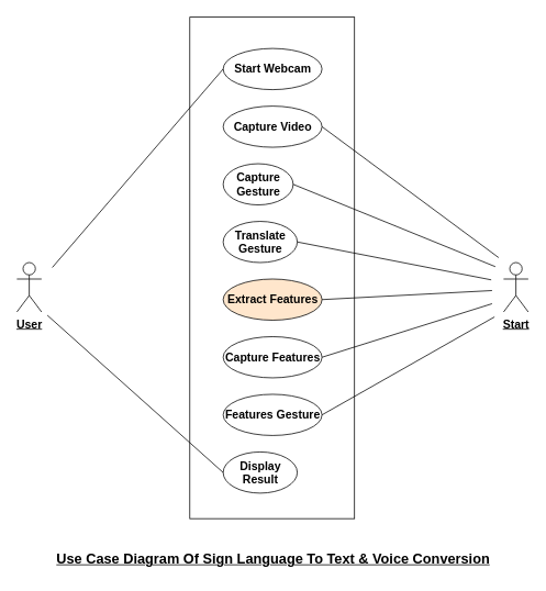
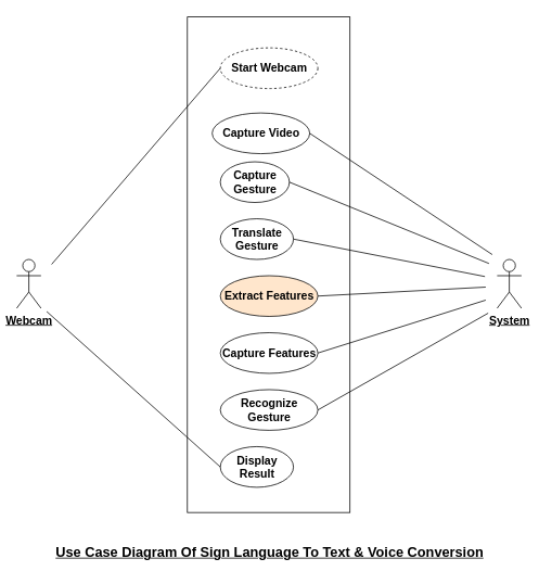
  <mxCell id="0" />
  <mxCell id="1" parent="0" />
  <mxCell id="2" value="" style="rounded=0;whiteSpace=wrap;html=1;direction=south;fontStyle=1;fontSize=14;" vertex="1" parent="1"><mxGeometry x="230" y="20" width="200" height="609" as="geometry" /></mxCell>
- <mxCell id="3" value="Start Webcam" style="ellipse;whiteSpace=wrap;html=1;fontStyle=1;fontSize=14;" vertex="1" parent="1"><mxGeometry x="270.5" y="58" width="120" height="50" as="geometry" /></mxCell>
- <mxCell id="4" value="Capture Video" style="ellipse;whiteSpace=wrap;html=1;fontStyle=1;fontSize=14;" vertex="1" parent="1"><mxGeometry x="270.5" y="128" width="120" height="50" as="geometry" /></mxCell>
+ <mxCell id="3" value="Start Webcam" style="ellipse;whiteSpace=wrap;html=1;fontStyle=1;fontSize=14;dashed=1;" vertex="1" parent="1"><mxGeometry x="270.5" y="58" width="120" height="50" as="geometry" /></mxCell>
+ <mxCell id="4" value="Capture Video" style="ellipse;whiteSpace=wrap;html=1;fontStyle=1;fontSize=14;" vertex="1" parent="1"><mxGeometry x="260.5" y="138" width="120" height="50" as="geometry" /></mxCell>
  <mxCell id="5" value="Capture Gesture" style="ellipse;whiteSpace=wrap;html=1;fontStyle=1;fontSize=14;" vertex="1" parent="1"><mxGeometry x="270.5" y="198" width="85" height="50" as="geometry" /></mxCell>
  <mxCell id="6" value="Translate Gesture" style="ellipse;whiteSpace=wrap;html=1;fontStyle=1;fontSize=14;" vertex="1" parent="1"><mxGeometry x="270.5" y="268" width="90" height="50" as="geometry" /></mxCell>
  <mxCell id="7" value="Extract Features" style="ellipse;whiteSpace=wrap;html=1;fontStyle=1;fontSize=14;fillColor=#ffe6cc;" vertex="1" parent="1"><mxGeometry x="270.5" y="338" width="120" height="50" as="geometry" /></mxCell>
  <mxCell id="8" value="Capture Features" style="ellipse;whiteSpace=wrap;html=1;fontStyle=1;fontSize=14;" vertex="1" parent="1"><mxGeometry x="270.5" y="408" width="120" height="50" as="geometry" /></mxCell>
- <mxCell id="9" value="Features Gesture" style="ellipse;whiteSpace=wrap;html=1;fontStyle=1;fontSize=14;" vertex="1" parent="1"><mxGeometry x="270.5" y="478" width="120" height="50" as="geometry" /></mxCell>
+ <mxCell id="9" value="Recognize Gesture" style="ellipse;whiteSpace=wrap;html=1;fontStyle=1;fontSize=14;" vertex="1" parent="1"><mxGeometry x="270.5" y="478" width="120" height="50" as="geometry" /></mxCell>
  <mxCell id="10" value="Display Result" style="ellipse;whiteSpace=wrap;html=1;fontStyle=1;fontSize=14;" vertex="1" parent="1"><mxGeometry x="270.5" y="548" width="90" height="50" as="geometry" /></mxCell>
- <mxCell id="11" value="User" style="shape=umlActor;verticalLabelPosition=bottom;verticalAlign=top;html=1;outlineConnect=0;fontStyle=5;fontSize=14;" vertex="1" parent="1"><mxGeometry x="20" y="318" width="30" height="60" as="geometry" /></mxCell>
- <mxCell id="12" value="Start" style="shape=umlActor;verticalLabelPosition=bottom;verticalAlign=top;html=1;outlineConnect=0;fontStyle=5;fontSize=14;" vertex="1" parent="1"><mxGeometry x="611" y="318" width="30" height="60" as="geometry" /></mxCell>
+ <mxCell id="11" value="Webcam" style="shape=umlActor;verticalLabelPosition=bottom;verticalAlign=top;html=1;outlineConnect=0;fontStyle=5;fontSize=14;" vertex="1" parent="1"><mxGeometry x="20" y="318" width="30" height="60" as="geometry" /></mxCell>
+ <mxCell id="12" value="System" style="shape=umlActor;verticalLabelPosition=bottom;verticalAlign=top;html=1;outlineConnect=0;fontStyle=5;fontSize=14;" vertex="1" parent="1"><mxGeometry x="611" y="318" width="30" height="60" as="geometry" /></mxCell>
  <mxCell id="13" value="" style="endArrow=none;html=1;rounded=0;entryX=0;entryY=0.5;entryDx=0;entryDy=0;fontStyle=1;fontSize=14;" edge="1" parent="1" target="3"><mxGeometry width="50" height="50" relative="1" as="geometry"><mxPoint x="63" y="324" as="sourcePoint" /><mxPoint x="253" y="115" as="targetPoint" /></mxGeometry></mxCell>
  <mxCell id="14" value="" style="endArrow=none;html=1;rounded=0;entryX=0;entryY=0.5;entryDx=0;entryDy=0;fontStyle=1;fontSize=14;" edge="1" parent="1" target="10"><mxGeometry width="50" height="50" relative="1" as="geometry"><mxPoint x="57" y="382" as="sourcePoint" /><mxPoint x="401" y="262" as="targetPoint" /></mxGeometry></mxCell>
  <mxCell id="15" value="" style="endArrow=none;html=1;rounded=0;entryX=1;entryY=0.5;entryDx=0;entryDy=0;fontStyle=1;fontSize=14;" edge="1" parent="1" target="4"><mxGeometry width="50" height="50" relative="1" as="geometry"><mxPoint x="605" y="312" as="sourcePoint" /><mxPoint x="401" y="286" as="targetPoint" /></mxGeometry></mxCell>
  <mxCell id="16" value="" style="endArrow=none;html=1;rounded=0;entryX=1;entryY=0.5;entryDx=0;entryDy=0;fontStyle=1;fontSize=14;" edge="1" parent="1" target="5"><mxGeometry width="50" height="50" relative="1" as="geometry"><mxPoint x="601" y="323" as="sourcePoint" /><mxPoint x="411" y="296" as="targetPoint" /></mxGeometry></mxCell>
  <mxCell id="17" value="" style="endArrow=none;html=1;rounded=0;entryX=1;entryY=0.5;entryDx=0;entryDy=0;fontStyle=1;fontSize=14;" edge="1" parent="1" target="6"><mxGeometry width="50" height="50" relative="1" as="geometry"><mxPoint x="596" y="339" as="sourcePoint" /><mxPoint x="421" y="306" as="targetPoint" /></mxGeometry></mxCell>
  <mxCell id="18" value="" style="endArrow=none;html=1;rounded=0;exitX=1;exitY=0.5;exitDx=0;exitDy=0;fontStyle=1;fontSize=14;" edge="1" parent="1" source="7"><mxGeometry width="50" height="50" relative="1" as="geometry"><mxPoint x="381" y="366" as="sourcePoint" /><mxPoint x="597" y="352" as="targetPoint" /></mxGeometry></mxCell>
  <mxCell id="19" value="" style="endArrow=none;html=1;rounded=0;exitX=1;exitY=0.5;exitDx=0;exitDy=0;fontStyle=1;fontSize=14;" edge="1" parent="1" source="8"><mxGeometry width="50" height="50" relative="1" as="geometry"><mxPoint x="391" y="376" as="sourcePoint" /><mxPoint x="597" y="368" as="targetPoint" /></mxGeometry></mxCell>
  <mxCell id="20" value="" style="endArrow=none;html=1;rounded=0;exitX=1;exitY=0.5;exitDx=0;exitDy=0;fontStyle=1;fontSize=14;" edge="1" parent="1" source="9"><mxGeometry width="50" height="50" relative="1" as="geometry"><mxPoint x="401" y="386" as="sourcePoint" /><mxPoint x="600" y="384" as="targetPoint" /></mxGeometry></mxCell>
  <mxCell id="21" value="&lt;font size=&quot;1&quot; style=&quot;&quot;&gt;&lt;span style=&quot;font-size: 17px;&quot;&gt;Use Case Diagram Of Sign Language To Text &amp;amp; Voice Conversion&lt;/span&gt;&lt;/font&gt;" style="text;html=1;align=center;verticalAlign=middle;resizable=0;points=[];autosize=1;strokeColor=none;fillColor=none;strokeWidth=2;fontStyle=5" vertex="1" parent="1"><mxGeometry x="58.5" y="663" width="544" height="32" as="geometry" /></mxCell>
